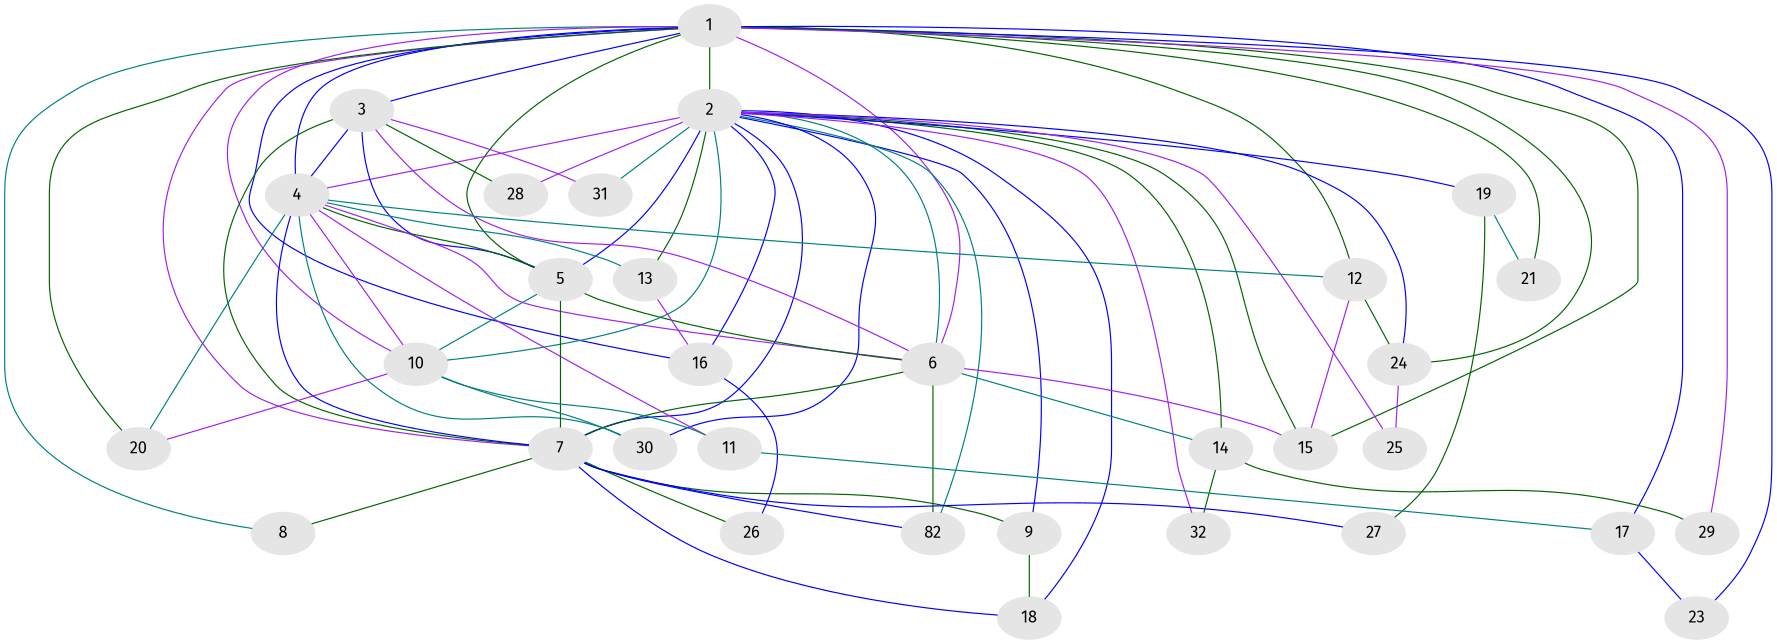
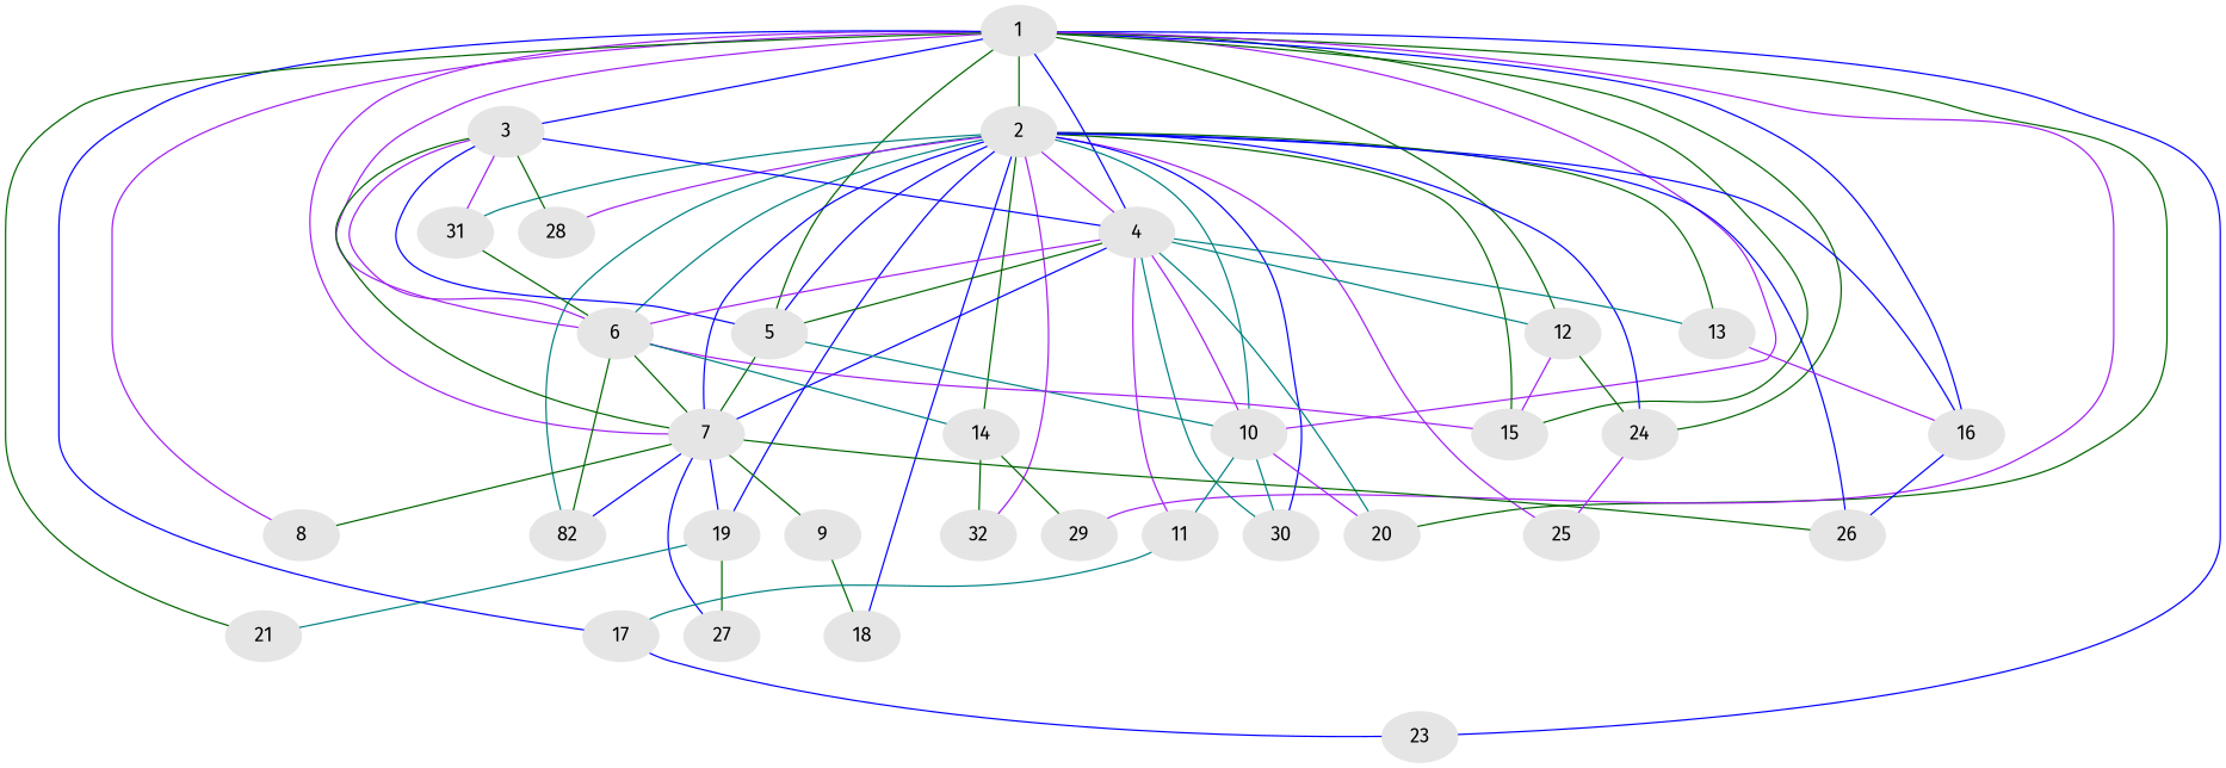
  graph {
    fontname="Fira Sans"
    node [color=gray90 fontname="Fira Sans" style=filled]
    edge [color=darkgreen fontname="Fira Sans" weight=1.0]
    1
    2
    3
    4
    5
    6
    7
    8
    10
    12
    15
    16
    17
    20
    21
    23
    24
    29
    9
    13
    14
    18
    19
    n24 [label=82]
    25
    28
    31
    32
    30
    11
    26
    27
    1 -- 2 [weight=4.0]
    1 -- 3 [color=blue]
    1 -- 4 [color=blue weight=2.0]
    1 -- 5 [weight=3.0]
    1 -- 6 [color=purple]
    1 -- 7 [color=purple]
-   1 -- 8 [color=teal]
+   1 -- 8 [color=purple]
    1 -- 10 [color=purple]
    1 -- 12
    1 -- 15
    1 -- 16 [color=blue]
    1 -- 17 [color=blue]
    1 -- 20
    1 -- 21
    1 -- 23 [color=blue]
    1 -- 24
    1 -- 29 [color=purple]
    2 -- 4 [color=purple weight=6.0]
    2 -- 5 [color=blue weight=14.0]
    2 -- 6 [color=teal weight=3.0]
    2 -- 7 [color=blue weight=2.0]
    2 -- 10 [color=teal weight=3.0]
    2 -- 15 [weight=2.0]
    2 -- 16 [color=blue]
    2 -- 24 [color=blue weight=3.0]
-   2 -- 9 [color=blue]
+   2 -- 26 [color=blue]
    2 -- 13 [weight=3.0]
    2 -- 14
    2 -- 18 [color=blue]
    2 -- 19 [color=blue]
    2 -- n24 [color=teal]
    2 -- 25 [color=purple]
    2 -- 28 [color=purple]
    2 -- 31 [color=teal]
    2 -- 32 [color=purple]
    2 -- 30 [color=blue weight=3.0]
    3 -- 4 [color=blue weight=3.0]
    3 -- 5 [color=blue weight=2.0]
    3 -- 6 [color=purple]
    3 -- 7
    3 -- 28
    3 -- 31 [color=purple]
    4 -- 5 [weight=4.0]
    4 -- 6 [color=purple weight=3.0]
    4 -- 7 [color=blue weight=2.0]
    4 -- 10 [color=purple]
    4 -- 12 [color=teal]
    4 -- 20 [color=teal weight=2.0]
    4 -- 13 [color=teal]
    4 -- 30 [color=teal]
    4 -- 11 [color=purple]
-   5 -- 6 [weight=2.0]
+   31 -- 6 [weight=2.0]
    5 -- 7 [weight=3.0]
    5 -- 10 [color=teal]
    6 -- 7
    6 -- 15 [color=purple]
    6 -- 14 [color=teal]
    6 -- n24
    7 -- 8
    7 -- 9
-   7 -- 18 [color=blue]
+   7 -- 19 [color=blue]
    7 -- n24 [color=blue]
    7 -- 26
    7 -- 27 [color=blue]
    10 -- 20 [color=purple]
    10 -- 30 [color=teal]
    10 -- 11 [color=teal]
    12 -- 15 [color=purple]
    12 -- 24
    16 -- 26 [color=blue]
    17 -- 23 [color=blue]
    24 -- 25 [color=purple]
    9 -- 18
    13 -- 16 [color=purple]
    14 -- 29
    14 -- 32
    19 -- 21 [color=teal]
    19 -- 27
    11 -- 17 [color=teal]
  }
